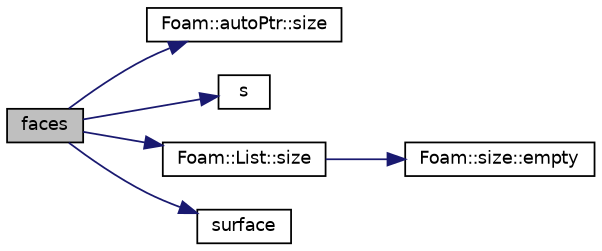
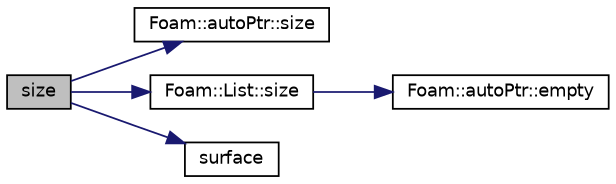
  digraph {
    rankdir=LR
    node [color=black fontname=Helvetica fontsize=10 shape=record]
    edge [color=midnightblue fontname=Helvetica fontsize=10 labelfontname=Helvetica labelfontsize=10 style=solid]
-   n1 [fillcolor=grey75 fontcolor=black height=0.2 label=faces style=filled width=0.4]
+   n1 [fillcolor=grey75 fontcolor=black height=0.2 label=size style=filled width=0.4]
    n2 [height=0.2 label="Foam::autoPtr::size" width=0.4]
-   n3 [height=0.2 label=s width=0.4]
    n4 [height=0.2 label="Foam::List::size" width=0.4]
    n5 [height=0.2 label=surface width=0.4]
-   n6 [height=0.2 label="Foam::size::empty" width=0.4]
+   n6 [height=0.2 label="Foam::autoPtr::empty" width=0.4]
    n1 -> n2
-   n1 -> n3
    n1 -> n4
    n1 -> n5
    n4 -> n6
  }
